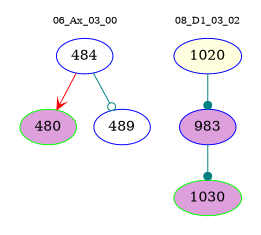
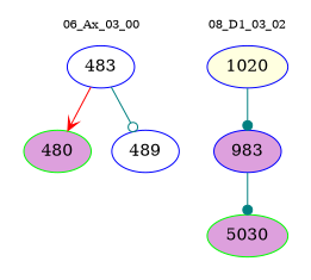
  digraph {
    node [color=blue fillcolor=plum style=filled]
    edge [arrowhead=dot color=teal]
-   n1 [fillcolor=white label=484]
+   n1 [fillcolor=white label=483]
    n2 [color=green label=480]
    n3 [fillcolor=white label=489]
    n4 [fillcolor=lightyellow label=1020]
    n5 [label=983]
-   n6 [color=green label=1030]
+   n6 [color=green label=5030]
    subgraph cluster_1 {
      color=white
      fontsize=10
      label="06_Ax_03_00"
      n1
      n2
      n3
    }
    subgraph cluster_2 {
      color=white
      fontsize=10
      label="08_D1_03_02"
      n4
      n5
      n6
    }
    n1 -> n2 [arrowhead=vee color=red]
    n1 -> n3 [arrowhead=odot]
    n4 -> n5
    n5 -> n6
  }
